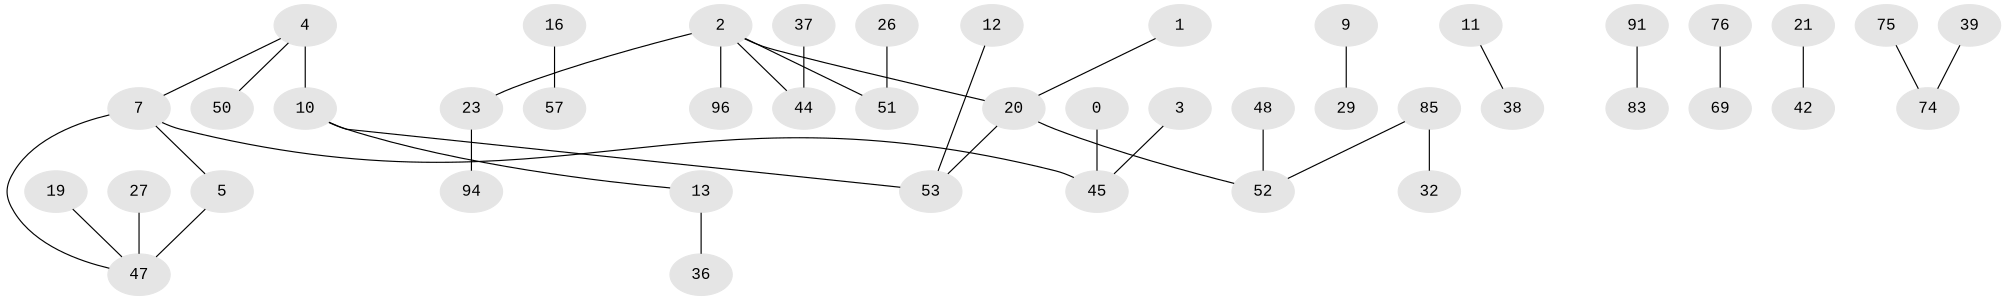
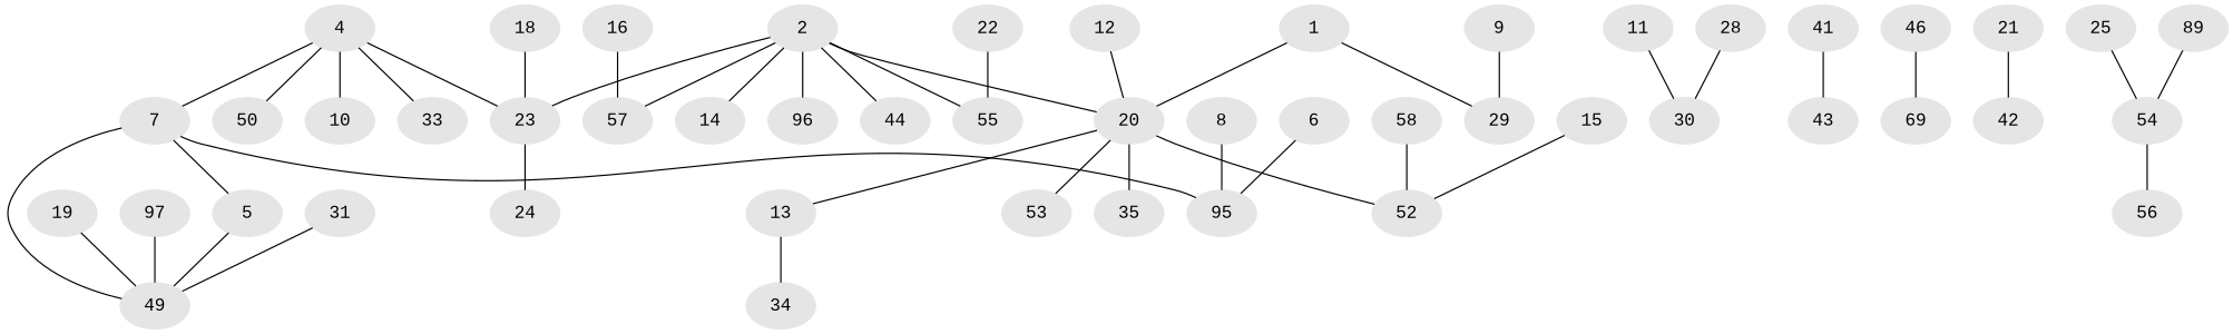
  graph {
    fontname="Liberation Mono"
    node [color=gray90 fontname="Liberation Mono" style=filled]
    edge [fontname="Liberation Mono" weight=1.0]
    1
    20
    29
    53
    52
+   35
    2
+   14
    n9 [label=57]
    23
    n11 [label=96]
    44
-   51
-   24 [label=94]
+   51 [label=55]
+   24
    4
    7
    10
+   33
    50
-   45
+   45 [label=95]
    5
-   47
+   47 [label=49]
    13
-   6 [label=3]
+   6
    11
-   38
-   8 [label=0]
+   38 [label=30]
+   8
    9
-   41 [label=91]
-   43 [label=83]
-   34 [label=36]
+   41
+   43
+   34
    12
-   15 [label=85]
-   32
+   15
    16
+   18
    19
    n38 [label=69]
-   46 [label=76]
+   46
    21
    42
-   22 [label=26]
-   25 [label=75]
-   54 [label=74]
-   27
-   37
-   39
-   48
+   22
+   25
+   54
+   56
+   27 [label=97]
+   28
+   31
+   39 [label=89]
+   48 [label=58]
    1 -- 20
+   1 -- 29
    20 -- 53
    20 -- 52
+   20 -- 35
    2 -- 20
+   2 -- 14
+   2 -- n9
    2 -- 23
    2 -- n11
    2 -- 44
    2 -- 51
    23 -- 24
+   4 -- 23
    4 -- 7
    4 -- 10
+   4 -- 33
    4 -- 50
    7 -- 45
    7 -- 5
    7 -- 47
-   10 -- 53
-   10 -- 13
+   20 -- 13
    5 -- 47
    13 -- 34
    6 -- 45
    11 -- 38
    8 -- 45
    9 -- 29
    41 -- 43
-   12 -- 53
+   12 -- 20
    15 -- 52
-   15 -- 32
    16 -- n9
+   18 -- 23
    19 -- 47
    46 -- n38
    21 -- 42
    22 -- 51
    25 -- 54
+   54 -- 56
    27 -- 47
-   37 -- 44
+   28 -- 38
+   31 -- 47
    39 -- 54
    48 -- 52
  }
